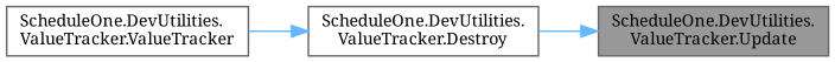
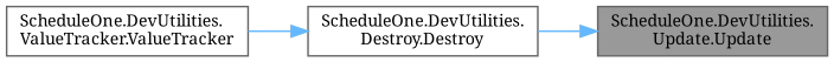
  digraph {
    fontname="Noto Serif"
    rankdir=RL
    node [color=grey40 fillcolor=white fontname="Noto Serif" fontsize=10 shape=box style=filled]
    edge [color=steelblue1 dir=back fontname="Noto Serif" fontsize=10 labelfontname=Helvetica labelfontsize=10 style=solid]
-   n1 [color=gray40 fillcolor=grey60 fontcolor=black height=0.2 label="ScheduleOne.DevUtilities.\lValueTracker.Update" width=0.4]
-   n2 [height=0.2 label="ScheduleOne.DevUtilities.\lValueTracker.Destroy" width=0.4]
+   n1 [color=gray40 fillcolor=grey60 fontcolor=black height=0.2 label="ScheduleOne.DevUtilities.\lUpdate.Update" width=0.4]
+   n2 [height=0.2 label="ScheduleOne.DevUtilities.\lDestroy.Destroy" width=0.4]
    n3 [height=0.2 label="ScheduleOne.DevUtilities.\lValueTracker.ValueTracker" width=0.4]
    n1 -> n2
    n2 -> n3
  }
